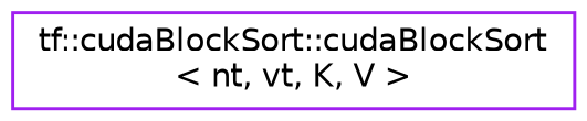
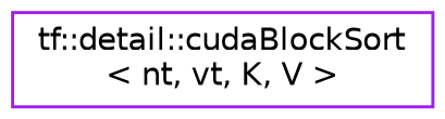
  digraph {
    rankdir=TB
-   n1 [color=purple fillcolor=white fontname=Helvetica fontsize=10 height=0.2 label="tf::cudaBlockSort::cudaBlockSort\l\< nt, vt, K, V \>" shape=box style=filled width=0.4]
+   n1 [color=purple fillcolor=white fontname=Helvetica fontsize=10 height=0.2 label="tf::detail::cudaBlockSort\l\< nt, vt, K, V \>" shape=box style=filled width=0.4]
  }
